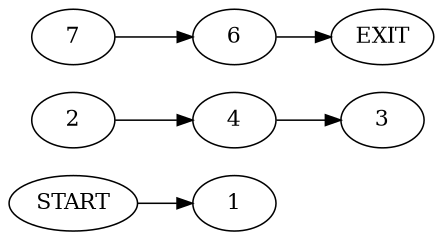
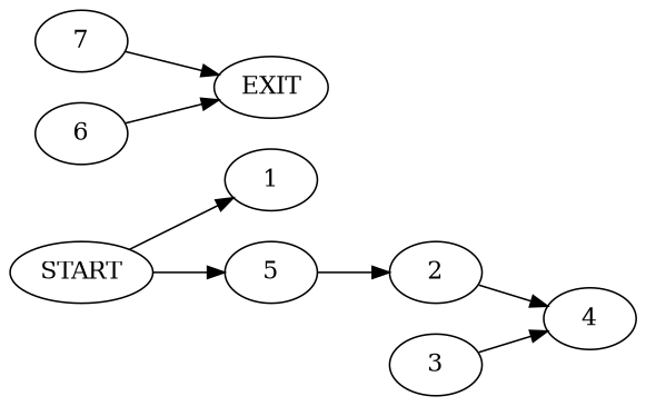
  digraph {
    rankdir=LR
    n1 [label=START]
    1
+   5
    2
    7
    6
    n7 [label=EXIT]
    4
    3
    n1 -> 1
+   n1 -> 5
+   5 -> 2
    2 -> 4
-   7 -> 6
+   7 -> n7
    6 -> n7
-   4 -> 3
+   3 -> 4
  }
